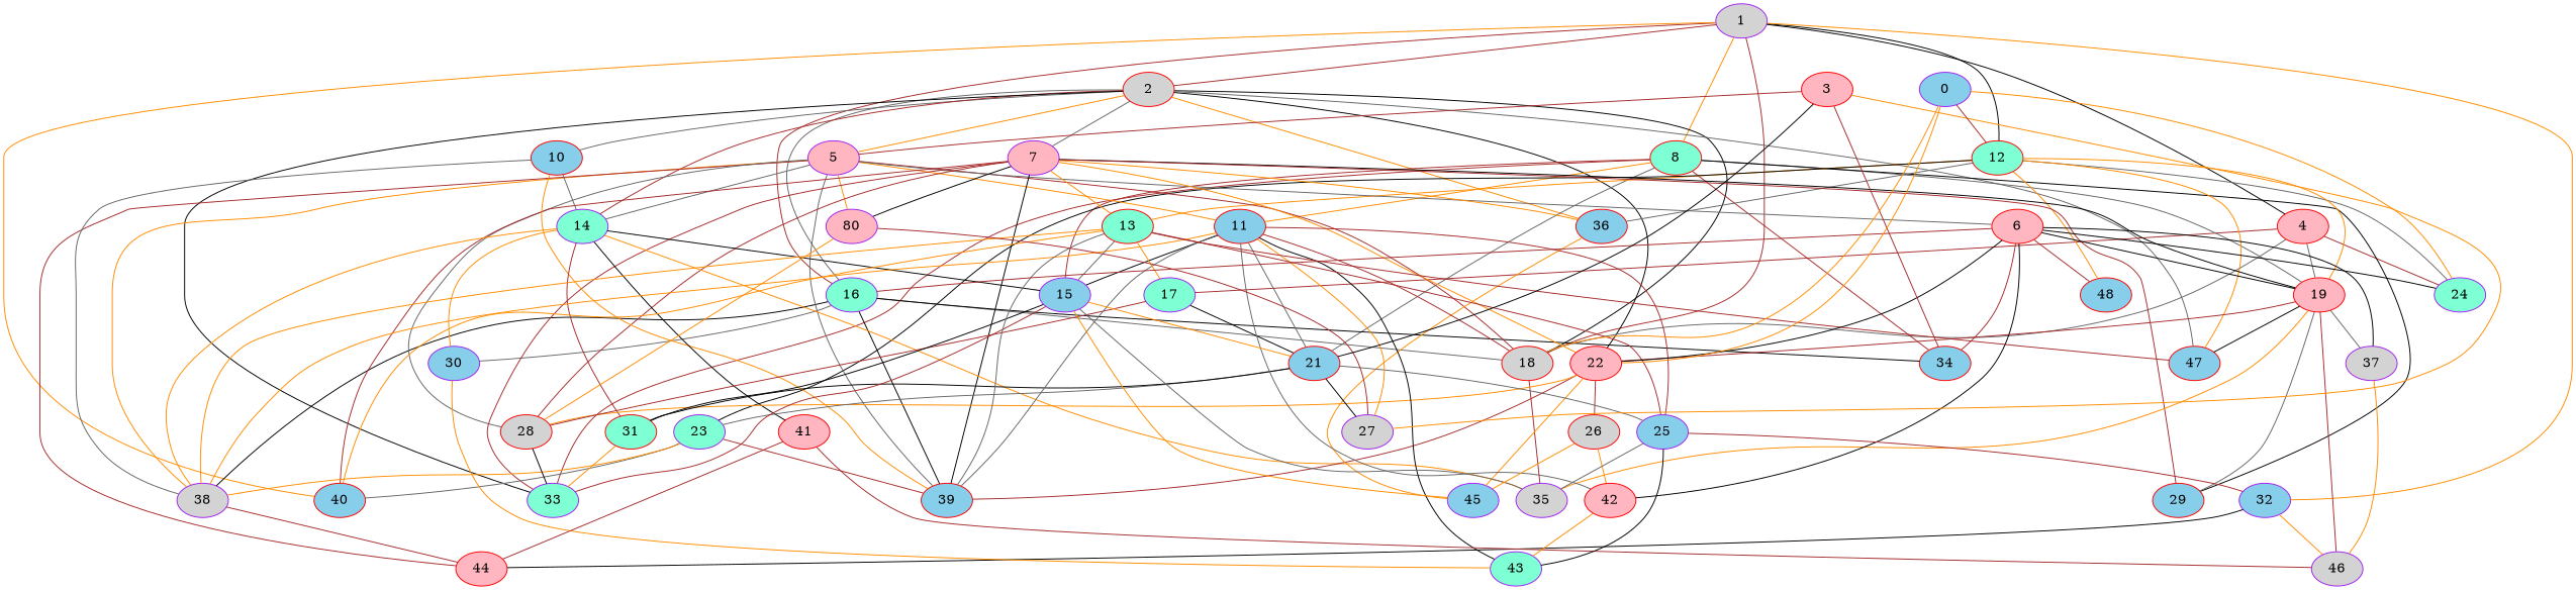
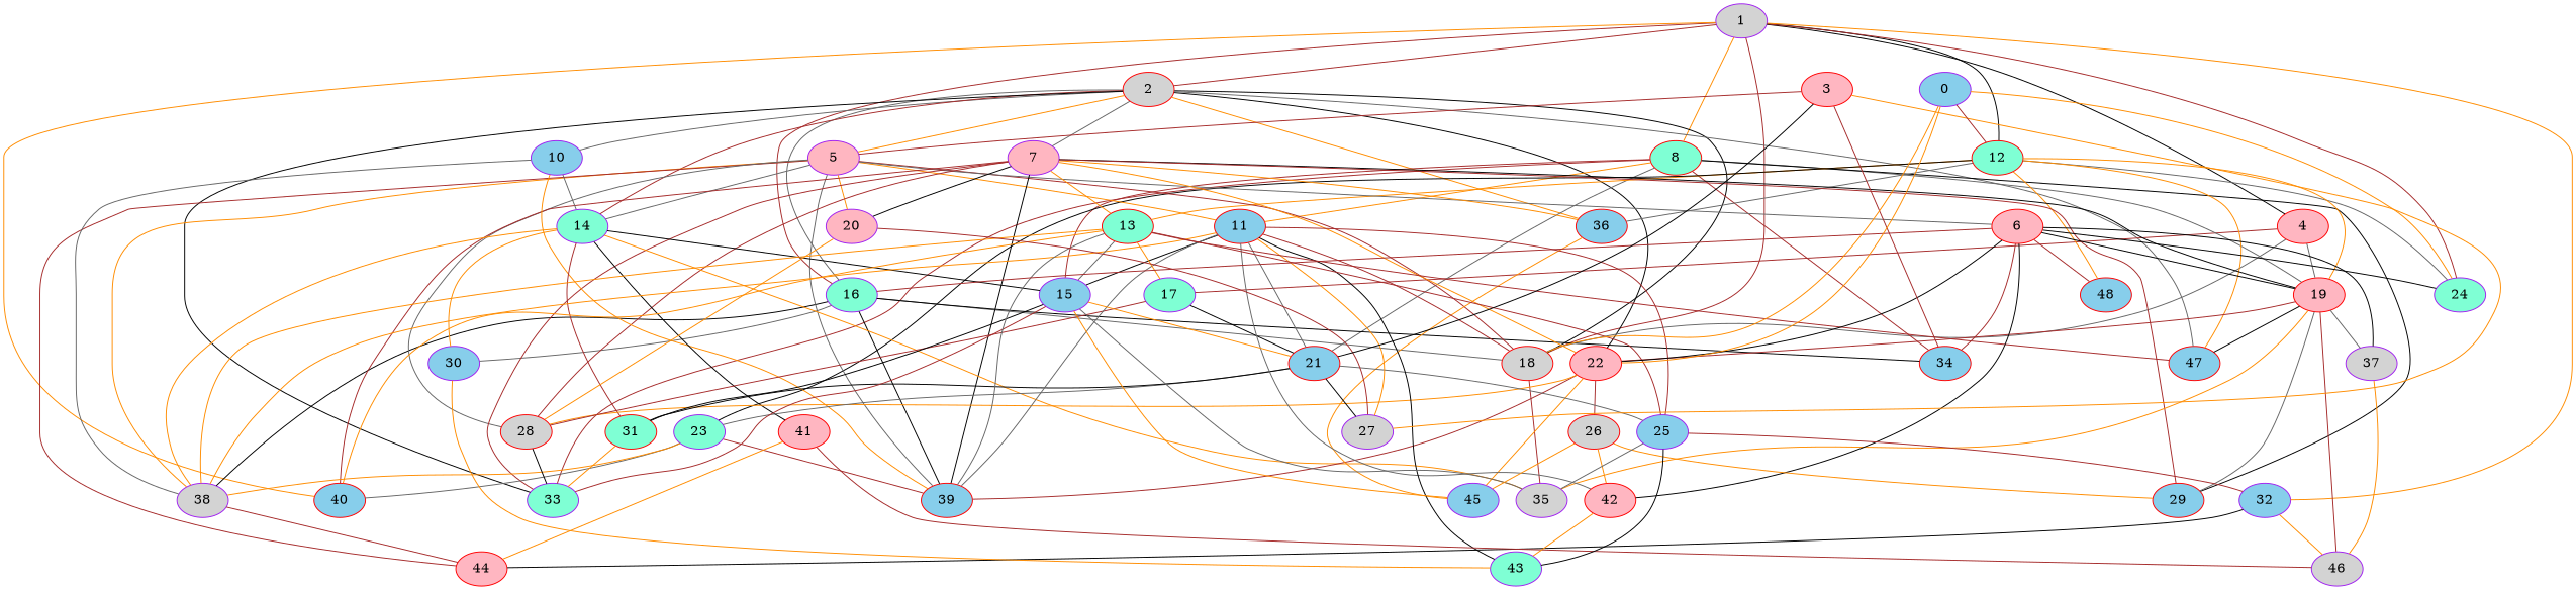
  graph {
    node [color=red fillcolor=skyblue style=filled]
    edge [color=darkorange weight=1.0]
    1 [color=purple fillcolor=lightgrey]
    2 [fillcolor=lightgrey]
    4 [fillcolor=lightpink]
    8 [fillcolor=aquamarine]
    12 [fillcolor=aquamarine]
    16 [color=purple fillcolor=aquamarine]
    18 [fillcolor=lightgrey]
    24 [color=purple fillcolor=aquamarine]
    32 [color=purple]
    40
    5 [color=purple fillcolor=lightpink]
    7 [color=purple fillcolor=lightpink]
-   10
+   10 [color=purple]
    14 [color=purple fillcolor=aquamarine]
    22 [fillcolor=lightpink]
    33 [color=purple fillcolor=aquamarine]
    36
    47
    17 [color=purple fillcolor=aquamarine]
    19 [fillcolor=lightpink]
    21
    34
    11
    29
    15 [color=purple]
    48
    13 [fillcolor=aquamarine]
    23 [color=purple fillcolor=aquamarine]
    38 [color=purple fillcolor=lightgrey]
    39
    30 [color=purple]
    35 [color=purple fillcolor=lightgrey]
    44 [fillcolor=lightpink]
    46 [color=purple fillcolor=lightgrey]
    6 [fillcolor=lightpink]
-   20 [color=purple fillcolor=lightpink label=80]
+   20 [color=purple fillcolor=lightpink]
    28 [fillcolor=lightgrey]
    31 [fillcolor=aquamarine]
    41 [fillcolor=lightpink]
    45 [color=purple]
    26 [fillcolor=lightgrey]
    3 [fillcolor=lightpink]
    27 [color=purple fillcolor=lightgrey]
    25 [color=purple]
    37 [color=purple fillcolor=lightgrey]
    42 [fillcolor=lightpink]
    43 [color=purple fillcolor=aquamarine]
    n48 [color=purple label=0]
    1 -- 2 [color=brown]
    1 -- 4 [color=black]
    1 -- 8 [weight=2.0]
    1 -- 12 [color=black]
    1 -- 16 [color=brown weight=2.0]
    1 -- 18 [color=brown weight=2.0]
-   4 -- 24 [color=brown]
+   1 -- 24 [color=brown]
    1 -- 32
    1 -- 40
    2 -- 16 [color=gray40]
    2 -- 18 [color=black]
    2 -- 5
    2 -- 7 [color=gray40]
    2 -- 10 [color=gray40]
    2 -- 14 [color=brown]
    2 -- 22 [color=black weight=2.0]
    2 -- 33 [color=black]
    2 -- 36
    2 -- 47 [color=gray40]
    4 -- 18 [color=gray40]
    4 -- 17 [color=brown]
    4 -- 19 [color=gray40]
    8 -- 33 [color=brown]
    8 -- 19 [color=gray40]
    8 -- 21 [color=gray40]
    8 -- 34 [color=brown]
    8 -- 11
    8 -- 29 [color=black]
    8 -- 15 [color=brown weight=2.0]
    12 -- 24 [color=gray40]
    12 -- 36 [color=gray40]
    12 -- 47
    12 -- 19
    12 -- 48 [weight=2.0]
    12 -- 13
    12 -- 23 [color=black weight=3.0]
    16 -- 18 [color=gray40]
    16 -- 34 [color=black]
    16 -- 38 [color=black]
    16 -- 39 [color=black weight=2.0]
    16 -- 30 [color=gray40]
    18 -- 35 [color=brown weight=2.0]
    32 -- 44 [color=black]
    32 -- 46
    5 -- 18 [color=brown]
    5 -- 14 [color=gray40]
    5 -- 11
    5 -- 38 [weight=2.0]
    5 -- 39 [color=gray40]
    5 -- 44 [color=brown]
    5 -- 6 [color=gray40]
    5 -- 20
    5 -- 28 [color=gray40]
    7 -- 40 [color=brown]
    7 -- 22
    7 -- 33 [color=brown]
    7 -- 36
    7 -- 19 [color=black]
    7 -- 29 [color=brown]
    7 -- 13
    7 -- 39 [color=black weight=2.0]
    7 -- 20 [color=black]
    7 -- 28 [color=brown]
    10 -- 14 [color=gray40]
    10 -- 38 [color=gray40]
    10 -- 39
    14 -- 15 [color=black]
    14 -- 38
    14 -- 30
    14 -- 35
    14 -- 31 [color=brown]
    14 -- 41 [color=black weight=2.0]
    22 -- 39 [color=brown]
    22 -- 28
    22 -- 45
    22 -- 26 [color=brown]
    36 -- 45
    17 -- 21 [color=black]
    17 -- 28 [color=brown]
    19 -- 22 [color=brown]
    19 -- 47 [color=black]
    19 -- 29 [color=gray40]
    19 -- 35
    19 -- 46 [color=brown]
    19 -- 37 [color=gray40]
    21 -- 23 [color=gray40]
    21 -- 31 [color=black]
    21 -- 27 [color=black]
    21 -- 25 [color=gray40]
    11 -- 18 [color=brown]
    11 -- 21 [color=gray40]
    11 -- 15 [color=black weight=2.0]
    11 -- 38
    11 -- 39 [color=gray40]
    11 -- 27
    11 -- 25 [color=brown]
    11 -- 42 [color=gray40]
    11 -- 43 [color=black]
    15 -- 33 [color=brown]
    15 -- 21 [weight=2.0]
    15 -- 35 [color=gray40]
    15 -- 31 [color=black]
    15 -- 45
    13 -- 40
    13 -- 47 [color=brown]
    13 -- 17
    13 -- 15 [color=gray40]
    13 -- 38
    13 -- 39 [color=gray40]
    13 -- 25 [color=brown weight=2.0]
    23 -- 40 [color=gray40]
    23 -- 38 [weight=2.0]
    23 -- 39 [color=brown]
    38 -- 44 [color=brown]
    30 -- 43
    6 -- 16 [color=brown]
    6 -- 24 [color=black]
    6 -- 22 [color=black]
    6 -- 19 [color=black weight=2.0]
    6 -- 34 [color=brown]
    6 -- 48 [color=brown weight=2.0]
    6 -- 37 [color=black weight=2.0]
    6 -- 42 [color=black]
    20 -- 28
    20 -- 27 [color=brown]
    28 -- 33 [color=black]
    31 -- 33
-   41 -- 44 [color=brown]
+   41 -- 44
    41 -- 46 [color=brown]
+   26 -- 29
    26 -- 45
    26 -- 42
    3 -- 5 [color=brown]
    3 -- 21 [color=black]
    3 -- 34 [color=brown]
    3 -- 27
    25 -- 32 [color=brown]
    25 -- 35 [color=gray40]
    25 -- 43 [color=black]
    37 -- 46
    42 -- 43
    n48 -- 12 [color=brown]
    n48 -- 18
    n48 -- 24
    n48 -- 22
  }
